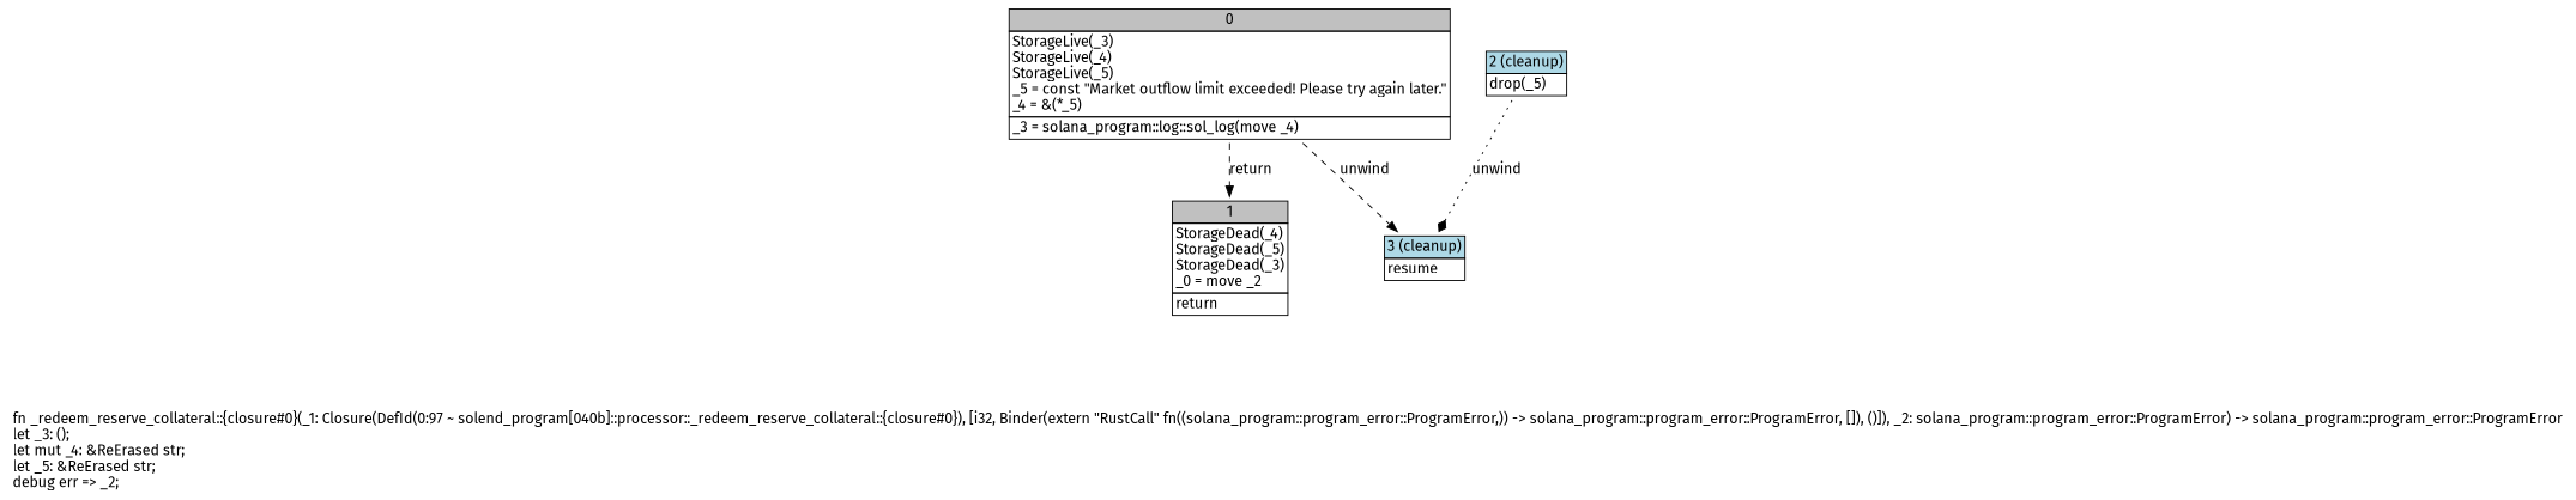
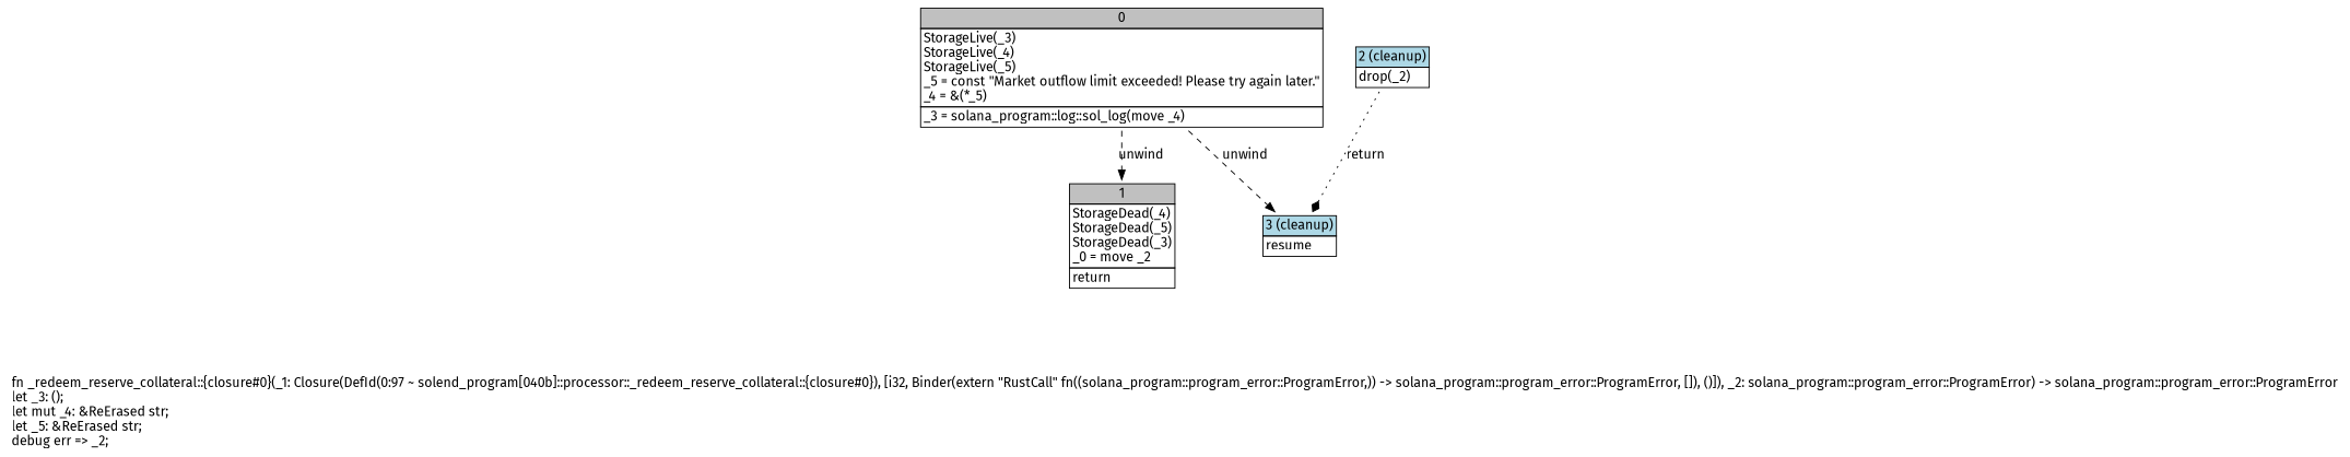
  digraph {
    fontname="Fira Sans"
    label=<fn _redeem_reserve_collateral::{closure#0}(_1: Closure(DefId(0:97 ~ solend_program[040b]::processor::_redeem_reserve_collateral::{closure#0}), [i32, Binder(extern &quot;RustCall&quot; fn((solana_program::program_error::ProgramError,)) -&gt; solana_program::program_error::ProgramError, []), ()]), _2: solana_program::program_error::ProgramError) -&gt; solana_program::program_error::ProgramError<br align="left"/>let _3: ();<br align="left"/>let mut _4: &amp;ReErased str;<br align="left"/>let _5: &amp;ReErased str;<br align="left"/>debug err =&gt; _2;<br align="left"/>>
    node [fontname="Fira Sans" shape=none]
    edge [arrowhead=normal fontname="Fira Sans" style=dashed]
    n1 [label=<<table border="0" cellborder="1" cellspacing="0"><tr><td bgcolor="gray" align="center" colspan="1">0</td></tr><tr><td align="left" balign="left">StorageLive(_3)<br/>StorageLive(_4)<br/>StorageLive(_5)<br/>_5 = const &quot;Market outflow limit exceeded! Please try again later.&quot;<br/>_4 = &amp;(*_5)<br/></td></tr><tr><td align="left">_3 = solana_program::log::sol_log(move _4)</td></tr></table>>]
    n2 [label=<<table border="0" cellborder="1" cellspacing="0"><tr><td bgcolor="gray" align="center" colspan="1">1</td></tr><tr><td align="left" balign="left">StorageDead(_4)<br/>StorageDead(_5)<br/>StorageDead(_3)<br/>_0 = move _2<br/></td></tr><tr><td align="left">return</td></tr></table>>]
    n3 [label=<<table border="0" cellborder="1" cellspacing="0"><tr><td bgcolor="lightblue" align="center" colspan="1">3 (cleanup)</td></tr><tr><td align="left">resume</td></tr></table>>]
-   n4 [label=<<table border="0" cellborder="1" cellspacing="0"><tr><td bgcolor="lightblue" align="center" colspan="1">2 (cleanup)</td></tr><tr><td align="left">drop(_5)</td></tr></table>>]
-   n1 -> n2 [label=return]
+   n4 [label=<<table border="0" cellborder="1" cellspacing="0"><tr><td bgcolor="lightblue" align="center" colspan="1">2 (cleanup)</td></tr><tr><td align="left">drop(_2)</td></tr></table>>]
+   n1 -> n2 [label=unwind]
    n1 -> n3 [label=unwind]
-   n4 -> n3 [arrowhead=diamond label=unwind style=dotted]
+   n4 -> n3 [arrowhead=diamond label=return style=dotted]
  }
